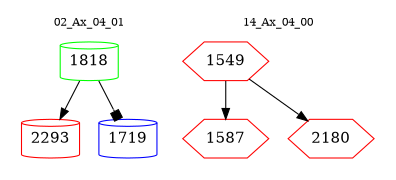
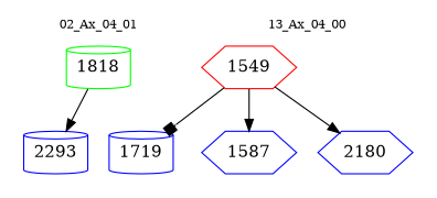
  digraph {
    node [color=red shape=cylinder]
    edge [arrowhead=normal color=black]
    n1 [color=green label=1818]
    n2 [color=blue label=1719]
-   n3 [label=2293]
+   n3 [color=blue label=2293]
    n4 [label=1549 shape=hexagon]
-   n5 [label=1587 shape=hexagon]
-   n6 [label=2180 shape=hexagon]
+   n5 [color=blue label=1587 shape=hexagon]
+   n6 [color=blue label=2180 shape=hexagon]
    subgraph cluster_1 {
      color=white
      fontsize=10
      label="02_Ax_04_01"
      n1
      n2
      n3
    }
    subgraph cluster_2 {
      color=white
      fontsize=10
-     label="14_Ax_04_00"
+     label="13_Ax_04_00"
      n4
      n5
      n6
    }
-   n1 -> n2 [arrowhead=box]
+   n4 -> n2 [arrowhead=box]
    n1 -> n3
    n4 -> n5
    n4 -> n6
  }
